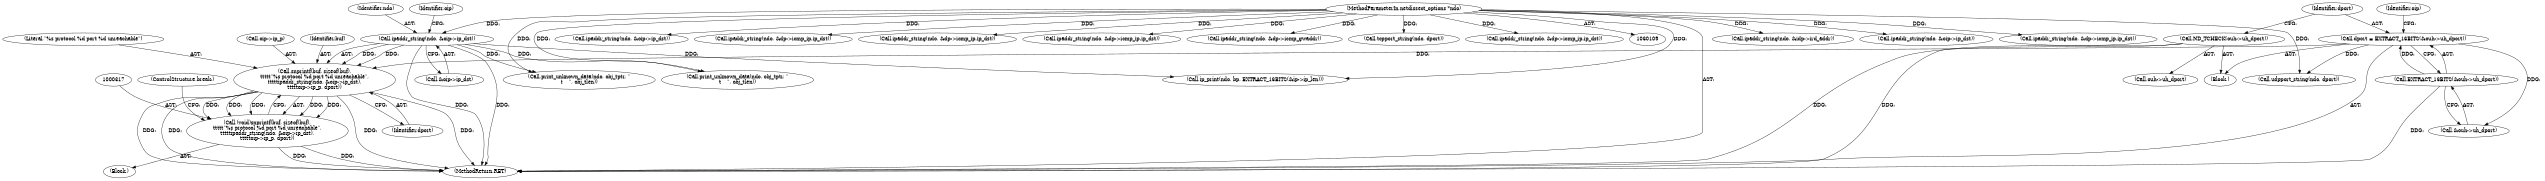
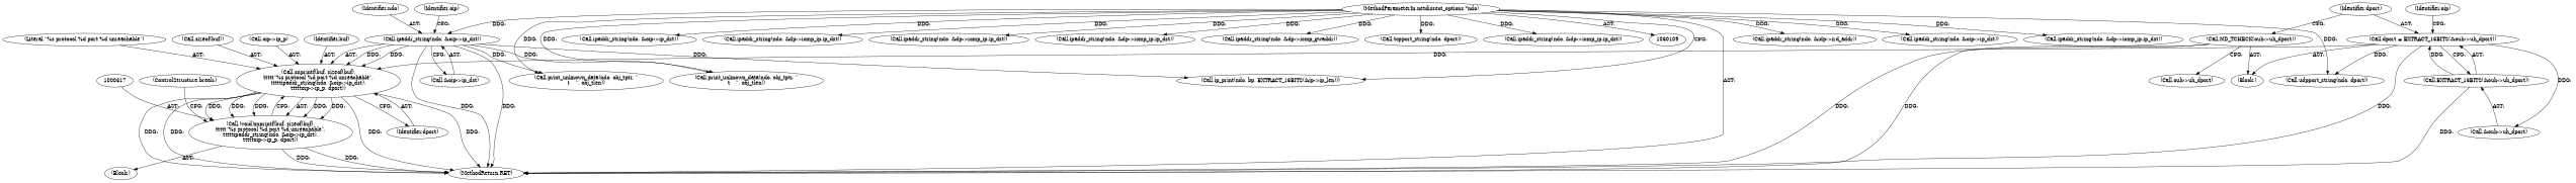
  digraph {
    n1 [label="(Call,snprintf(buf, sizeof(buf),\n\t\t\t\t\t\"%s protocol %d port %d unreachable\",\n\t\t\t\t\tipaddr_string(ndo, &oip->ip_dst),\n\t\t\t\t\toip->ip_p, dport))"]
    n2 [label="(Call,(void)snprintf(buf, sizeof(buf),\n\t\t\t\t\t\"%s protocol %d port %d unreachable\",\n\t\t\t\t\tipaddr_string(ndo, &oip->ip_dst),\n\t\t\t\t\toip->ip_p, dport))"]
    n3 [label="(MethodReturn,RET)"]
    n4 [label="(Identifier,dport)"]
    n5 [label="(Block,)"]
    n6 [label="(Call,ipaddr_string(ndo, &oip->ip_dst))"]
    n7 [label="(Call,ip_print(ndo, bp, EXTRACT_16BITS(&ip->ip_len)))"]
    n8 [label="(Call,print_unknown_data(ndo, obj_tptr, \"\n\t    \", obj_tlen))"]
    n9 [label="(Call,print_unknown_data(ndo, obj_tptr, \"\n\t    \", obj_tlen))"]
    n10 [label="(Call,&oip->ip_dst)"]
    n11 [label="(MethodParameterIn,netdissect_options *ndo)"]
    n12 [label="(Call,ipaddr_string(ndo, &idp->ird_addr))"]
    n13 [label="(Call,ipaddr_string(ndo, &oip->ip_dst))"]
    n14 [label="(Call,ipaddr_string(ndo, &dp->icmp_ip.ip_dst))"]
    n15 [label="(Call,ipaddr_string(ndo, &oip->ip_dst))"]
    n16 [label="(Call,ipaddr_string(ndo, &dp->icmp_ip.ip_dst))"]
    n17 [label="(Call,ipaddr_string(ndo, &dp->icmp_ip.ip_dst))"]
    n18 [label="(Call,ipaddr_string(ndo, &dp->icmp_ip.ip_dst))"]
    n19 [label="(Call,udpport_string(ndo, dport))"]
    n20 [label="(Call,ipaddr_string(ndo, &dp->icmp_gwaddr))"]
    n21 [label="(Call,tcpport_string(ndo, dport))"]
    n22 [label="(Call,ipaddr_string(ndo, &dp->icmp_ip.ip_dst))"]
    n23 [label=1060109]
    n24 [label="(Call,dport = EXTRACT_16BITS(&ouh->uh_dport))"]
    n25 [label="(Call,EXTRACT_16BITS(&ouh->uh_dport))"]
    n26 [label="(Block,)"]
    n27 [label="(Call,&ouh->uh_dport)"]
    n28 [label="(Call,ND_TCHECK(ouh->uh_dport))"]
    n29 [label="(Call,ouh->uh_dport)"]
    n30 [label="(Identifier,dport)"]
    n31 [label="(Identifier,ndo)"]
    n32 [label="(Identifier,oip)"]
    n33 [label="(Call,oip->ip_p)"]
    n34 [label="(Identifier,oip)"]
    n35 [label="(Identifier,buf)"]
    n36 [label="(ControlStructure,break;)"]
    n37 [label="(Literal,\"%s protocol %d port %d unreachable\")"]
+   n38 [label="(Call,sizeof(buf))"]
    1000317
    n1 -> n2 [label="AST: "]
    n1 -> n2 [label="DDG: "]
    n1 -> n2 [label="DDG: "]
    n1 -> n2 [label="DDG: "]
    n1 -> n2 [label="DDG: "]
    n1 -> n2 [label="DDG: "]
    n1 -> n3 [label="DDG: "]
    n1 -> n3 [label="DDG: "]
    n1 -> n3 [label="DDG: "]
    n1 -> n3 [label="DDG: "]
    n1 -> n4 [label="CFG: "]
    n2 -> n1 [label="CFG: "]
    n2 -> n3 [label="DDG: "]
    n2 -> n3 [label="DDG: "]
    n2 -> n5 [label="AST: "]
    n4 -> n1 [label="AST: "]
    n6 -> n1 [label="AST: "]
    n6 -> n1 [label="DDG: "]
    n6 -> n1 [label="DDG: "]
    n6 -> n3 [label="DDG: "]
    n6 -> n3 [label="DDG: "]
    n6 -> n7 [label="DDG: "]
    n6 -> n8 [label="DDG: "]
    n6 -> n9 [label="DDG: "]
    n6 -> n10 [label="CFG: "]
    n10 -> n6 [label="AST: "]
    n11 -> n3 [label="AST: "]
    n11 -> n6 [label="DDG: "]
-   n11 -> n7 [label="DDG: "]
+   n11 -> n7 [label="CFG: "]
    n11 -> n8 [label="DDG: "]
    n11 -> n9 [label="DDG: "]
    n11 -> n12 [label="DDG: "]
    n11 -> n13 [label="DDG: "]
    n11 -> n14 [label="DDG: "]
    n11 -> n15 [label="DDG: "]
    n11 -> n16 [label="DDG: "]
    n11 -> n17 [label="DDG: "]
    n11 -> n18 [label="DDG: "]
    n11 -> n19 [label="DDG: "]
    n11 -> n20 [label="DDG: "]
    n11 -> n21 [label="DDG: "]
    n11 -> n22 [label="DDG: "]
    n11 -> n23 [label="AST: "]
    n24 -> n1 [label="DDG: "]
-   n24 -> n3 [label="AST: "]
+   n24 -> n3 [label="DDG: "]
    n24 -> n19 [label="DDG: "]
    n24 -> n25 [label="CFG: "]
    n24 -> n26 [label="AST: "]
    n24 -> n27 [label="DDG: "]
    n25 -> n3 [label="DDG: "]
    n25 -> n24 [label="AST: "]
    n25 -> n24 [label="DDG: "]
-   n25 -> n27 [label="CFG: "]
    n27 -> n25 [label="AST: "]
    n28 -> n3 [label="DDG: "]
    n28 -> n3 [label="DDG: "]
    n28 -> n26 [label="AST: "]
-   n28 -> n29 [label="AST: "]
+   n28 -> n29 [label="CFG: "]
    n30 -> n24 [label="AST: "]
    n30 -> n28 [label="CFG: "]
    n31 -> n6 [label="AST: "]
    n32 -> n6 [label="CFG: "]
    n33 -> n1 [label="AST: "]
    n34 -> n24 [label="CFG: "]
    n35 -> n1 [label="AST: "]
    n36 -> n2 [label="CFG: "]
    n37 -> n1 [label="AST: "]
+   n38 -> n1 [label="AST: "]
    1000317 -> n2 [label="AST: "]
  }
